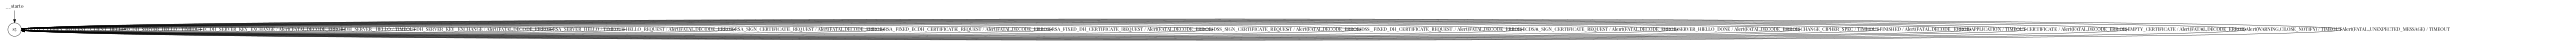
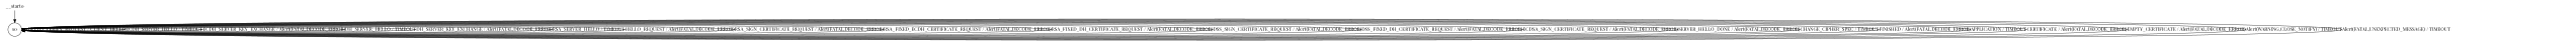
  digraph {
    fontname="Playfair Display"
    node [fontname="Playfair Display"]
    edge [fontname="Playfair Display"]
-   n1 [label=s5 shape=circle]
+   n1 [label=s0 shape=circle]
    __start0 [height=0 shape=none width=0]
    n1 -> n1 [label="HELLO_VERIFY_REQUEST / CLIENT_HELLO"]
    n1 -> n1 [label="ECDH_SERVER_HELLO / TIMEOUT"]
    n1 -> n1 [label="ECDH_SERVER_KEY_EXCHANGE / Alert(FATAL,DECODE_ERROR)"]
    n1 -> n1 [label="DH_SERVER_HELLO / TIMEOUT"]
    n1 -> n1 [label="DH_SERVER_KEY_EXCHANGE / Alert(FATAL,DECODE_ERROR)"]
    n1 -> n1 [label="RSA_SERVER_HELLO / TIMEOUT"]
    n1 -> n1 [label="HELLO_REQUEST / Alert(FATAL,DECODE_ERROR)"]
    n1 -> n1 [label="RSA_SIGN_CERTIFICATE_REQUEST / Alert(FATAL,DECODE_ERROR)"]
    n1 -> n1 [label="RSA_FIXED_ECDH_CERTIFICATE_REQUEST / Alert(FATAL,DECODE_ERROR)"]
    n1 -> n1 [label="RSA_FIXED_DH_CERTIFICATE_REQUEST / Alert(FATAL,DECODE_ERROR)"]
    n1 -> n1 [label="DSS_SIGN_CERTIFICATE_REQUEST / Alert(FATAL,DECODE_ERROR)"]
    n1 -> n1 [label="DSS_FIXED_DH_CERTIFICATE_REQUEST / Alert(FATAL,DECODE_ERROR)"]
    n1 -> n1 [label="ECDSA_SIGN_CERTIFICATE_REQUEST / Alert(FATAL,DECODE_ERROR)"]
    n1 -> n1 [label="SERVER_HELLO_DONE / Alert(FATAL,DECODE_ERROR)"]
    n1 -> n1 [label="CHANGE_CIPHER_SPEC / TIMEOUT"]
    n1 -> n1 [label="FINISHED / Alert(FATAL,DECODE_ERROR)"]
    n1 -> n1 [label="APPLICATION / TIMEOUT"]
    n1 -> n1 [label="CERTIFICATE / Alert(FATAL,DECODE_ERROR)"]
    n1 -> n1 [label="EMPTY_CERTIFICATE / Alert(FATAL,DECODE_ERROR)"]
    n1 -> n1 [label="Alert(WARNING,CLOSE_NOTIFY) / TIMEOUT"]
    n1 -> n1 [label="Alert(FATAL,UNEXPECTED_MESSAGE) / TIMEOUT"]
    __start0 -> n1
  }
